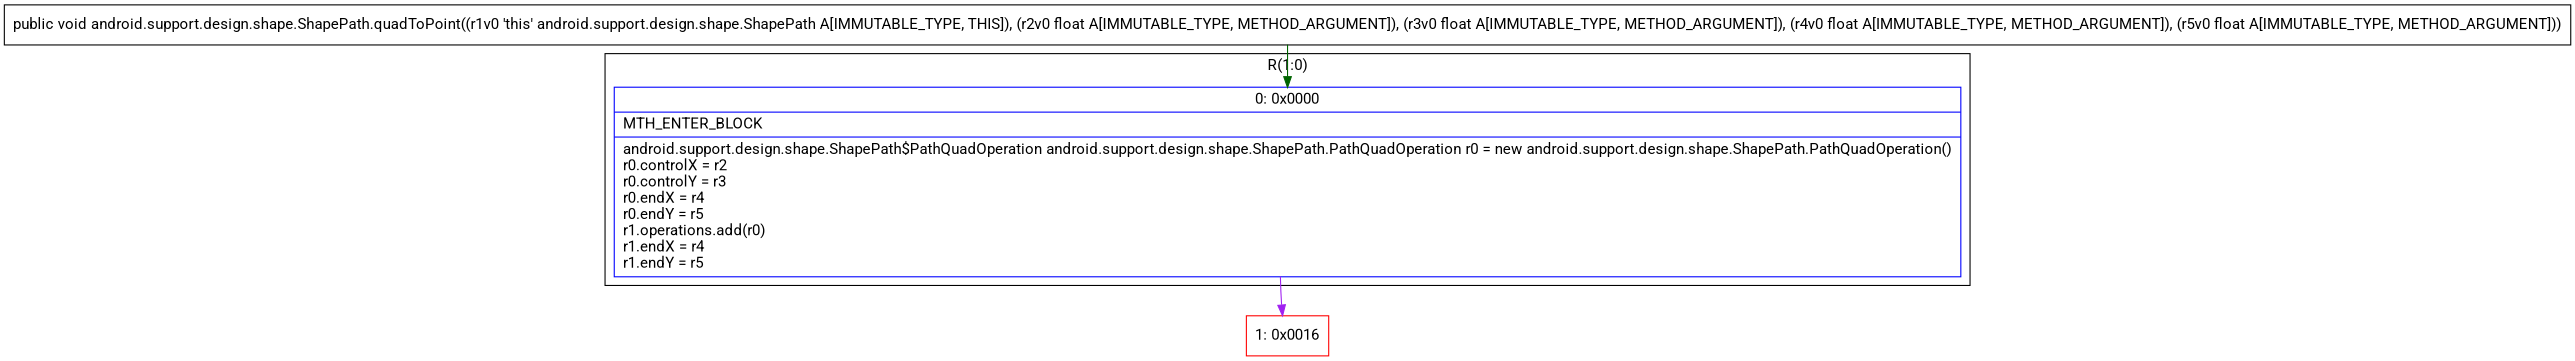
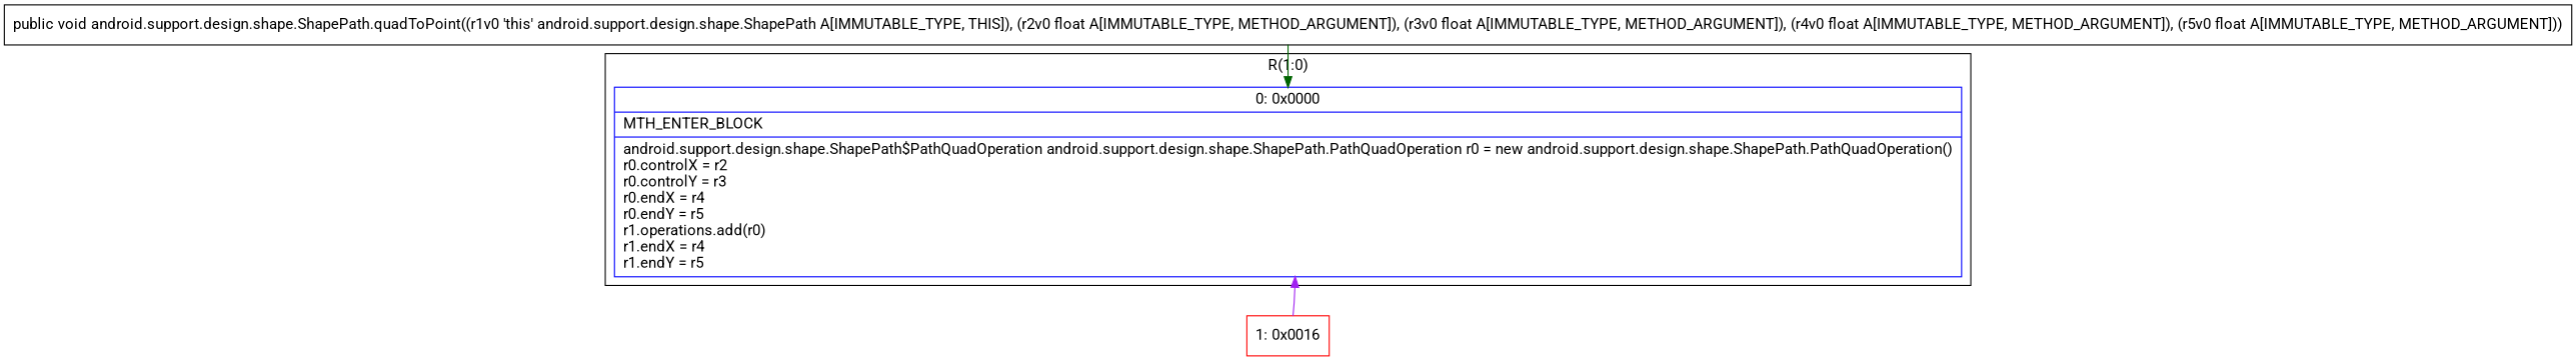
  digraph {
    fontname=Roboto
    node [shape=record fontname=Roboto]
    edge [fontname=Roboto]
    n1 [color=blue label="{0\:\ 0x0000|MTH_ENTER_BLOCK\l|android.support.design.shape.ShapePath$PathQuadOperation android.support.design.shape.ShapePath.PathQuadOperation r0 = new android.support.design.shape.ShapePath.PathQuadOperation()\lr0.controlX = r2\lr0.controlY = r3\lr0.endX = r4\lr0.endY = r5\lr1.operations.add(r0)\lr1.endX = r4\lr1.endY = r5\l}"]
    n2 [color=red label="{1\:\ 0x0016}"]
    n3 [label="{public void android.support.design.shape.ShapePath.quadToPoint((r1v0 'this' android.support.design.shape.ShapePath A[IMMUTABLE_TYPE, THIS]), (r2v0 float A[IMMUTABLE_TYPE, METHOD_ARGUMENT]), (r3v0 float A[IMMUTABLE_TYPE, METHOD_ARGUMENT]), (r4v0 float A[IMMUTABLE_TYPE, METHOD_ARGUMENT]), (r5v0 float A[IMMUTABLE_TYPE, METHOD_ARGUMENT])) }"]
    subgraph cluster_1 {
      label="R(1:0)"
      n1
    }
-   n1 -> n2 [color=purple]
+   n2 -> n1 [color=purple]
    n3 -> n1 [color=darkgreen]
  }
